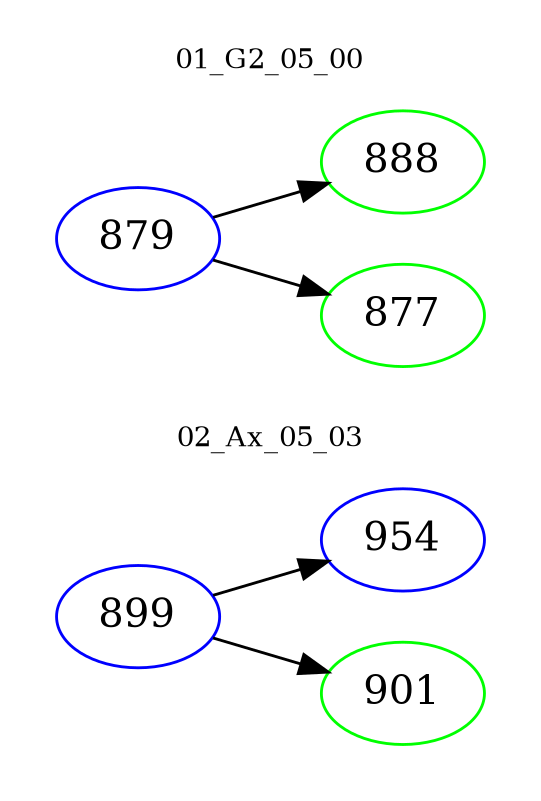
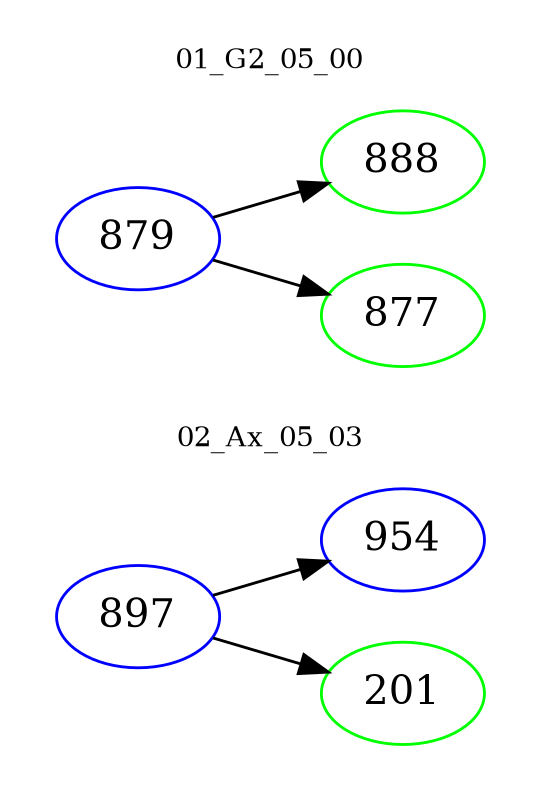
  digraph {
    rankdir=LR
    node [color=blue]
    edge [color=black]
-   n1 [label=899]
-   n2 [color=green label=901]
+   n1 [label=897]
+   n2 [color=green label=201]
    n3 [label=954]
    n4 [label=879]
    n5 [color=green label=877]
    n6 [color=green label=888]
    subgraph cluster_1 {
      color=white
      fontsize=10
      label="02_Ax_05_03"
      n1
      n2
      n3
    }
    subgraph cluster_2 {
      color=white
      fontsize=10
      label="01_G2_05_00"
      n4
      n5
      n6
    }
    n1 -> n2
    n1 -> n3
    n4 -> n5
    n4 -> n6
  }
